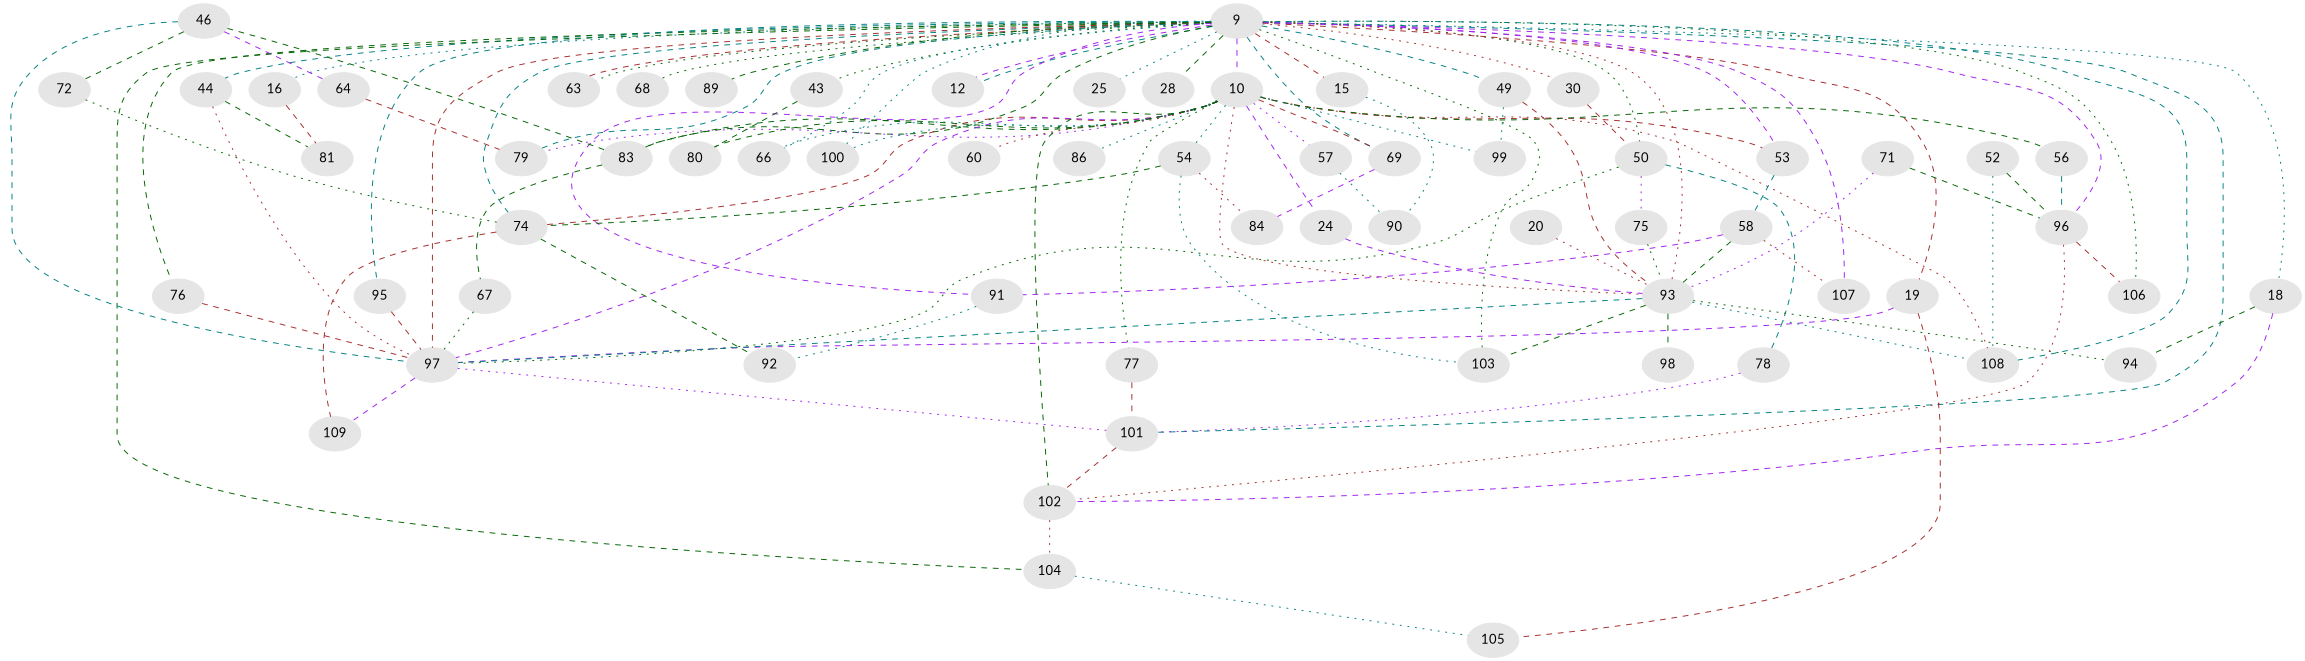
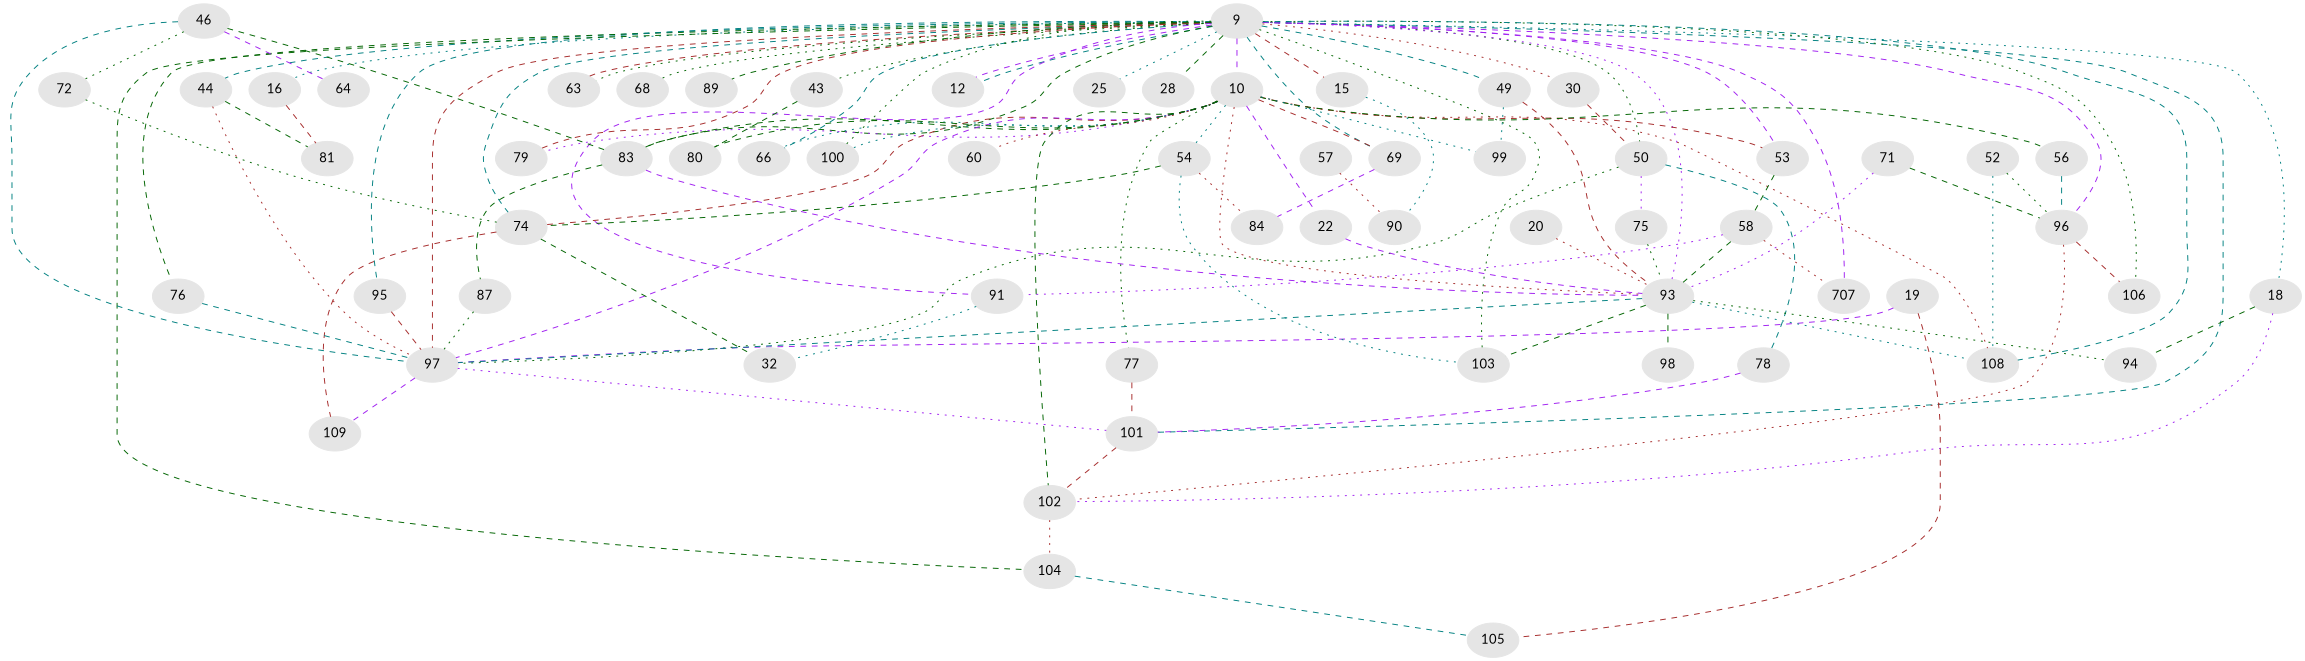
  graph {
    fontname=Lato
    node [color=gray90 fontname=Lato style=filled]
    edge [color=darkgreen fontname=Lato style=dashed]
    9 [super="+4+6"]
    10 [super="+5"]
    12
    15
    16
    18
    19 [super="+11"]
    25
    28
    30
    43
    44
    49 [super="+29"]
    50 [super="+47"]
    53 [super="+32"]
    63
    66
    68
    69 [super="+59"]
    74 [super="+61"]
    76
    79 [super="+41+62"]
    83 [super="+37"]
    89
    91 [super="+73"]
    93 [super="+26+88+51"]
    95
    96 [super="+35"]
    97 [super="+7+65"]
    100
    101 [super="+48"]
    103 [super="+38"]
    104
    106 [super="+85"]
-   107
+   107 [label=707]
    108 [super="+70+67+13"]
-   22 [label=24]
+   22
    54 [super="+24"]
    56 [super="+36"]
    57
    60
    77
    80
-   86
    99
    102 [super="+31+82"]
    90
    81
    94
    105
    75
    78
    58
    84
-   92
+   92 [label=32]
    109
-   87 [label=67]
+   87
    98
    20
    46
    64
    72
    52
    71
    9 -- 10 [color=purple weight=8]
    9 -- 12 [color=purple]
    9 -- 12 [color=teal]
    9 -- 15 [color=brown weight=2]
    9 -- 16 [color=teal style=dotted weight=2]
    9 -- 18 [color=teal style=dotted weight=2]
-   9 -- 19 [color=brown weight=2]
    9 -- 25 [color=teal style=dotted weight=2]
    9 -- 28
    9 -- 30 [color=brown style=dotted weight=2]
    9 -- 43 [style=dotted]
    9 -- 44 [color=teal]
    9 -- 49 [color=teal weight=2]
    9 -- 50 [style=dotted]
    9 -- 53 [color=purple weight=3]
    9 -- 63 [color=brown]
    9 -- 63 [style=dotted]
-   9 -- 66 [color=teal style=dotted]
+   9 -- 66 [color=teal]
    9 -- 68 [style=dotted weight=2]
    9 -- 69 [color=teal weight=2]
    9 -- 74 [color=teal weight=2]
    9 -- 76
-   9 -- 79 [color=teal weight=2]
+   9 -- 79 [color=brown weight=2]
    9 -- 83
    9 -- 89
    9 -- 91 [color=purple weight=2]
-   9 -- 93 [color=brown style=dotted weight=14]
+   9 -- 93 [color=purple style=dotted weight=14]
    9 -- 95 [color=teal]
    9 -- 96 [color=purple weight=2]
    9 -- 97 [color=brown weight=10]
-   9 -- 100 [color=teal style=dotted]
+   9 -- 100 [style=dotted]
    9 -- 101 [color=teal]
    9 -- 103 [style=dotted]
    9 -- 104
    9 -- 106 [style=dotted weight=3]
    9 -- 107 [color=purple]
    9 -- 108 [color=teal weight=3]
    10 -- 53 [color=brown]
    10 -- 66 [color=teal style=dotted]
    10 -- 69 [color=brown weight=2]
    10 -- 74 [color=brown weight=2]
    10 -- 79 [color=purple style=dotted]
    10 -- 83
    10 -- 93 [color=brown style=dotted weight=6]
    10 -- 97 [color=purple weight=4]
    10 -- 100 [color=teal style=dotted]
    10 -- 108 [color=brown style=dotted]
    10 -- 22 [color=purple]
    10 -- 54 [color=teal style=dotted weight=3]
    10 -- 56 [weight=2]
-   10 -- 57 [color=purple style=dotted weight=2]
    10 -- 60 [color=brown style=dotted weight=2]
    10 -- 77 [style=dotted]
    10 -- 80
-   10 -- 86 [color=teal style=dotted weight=2]
    10 -- 99 [color=teal style=dotted]
    10 -- 102 [weight=4]
    15 -- 90 [color=teal style=dotted]
    16 -- 81 [color=brown]
-   18 -- 102 [color=purple]
+   18 -- 102 [color=purple style=dotted]
    18 -- 94
    19 -- 97 [color=purple]
    19 -- 105 [color=brown]
    30 -- 50 [color=brown]
    43 -- 80
    44 -- 97 [color=brown style=dotted]
    44 -- 81
    49 -- 93 [color=brown]
    49 -- 99 [color=teal style=dotted]
    50 -- 97 [style=dotted]
    50 -- 75 [color=purple style=dotted]
    50 -- 78 [color=teal]
-   53 -- 58 [color=teal]
+   53 -- 58
    69 -- 84 [color=purple]
    74 -- 92
    74 -- 109 [color=brown]
-   76 -- 97 [color=brown]
+   76 -- 97 [color=teal]
+   83 -- 93 [color=purple]
    83 -- 87
    91 -- 92 [color=teal style=dotted]
    93 -- 97 [color=teal weight=5]
    93 -- 103
    93 -- 108 [color=teal style=dotted]
    93 -- 94 [style=dotted]
    93 -- 98 [weight=2]
    95 -- 97 [color=brown]
    96 -- 106 [color=brown]
    96 -- 102 [color=brown style=dotted]
    97 -- 101 [color=purple style=dotted]
    97 -- 109 [color=purple]
    101 -- 102 [color=brown]
-   104 -- 105 [color=teal style=dotted]
+   104 -- 105 [color=teal]
    22 -- 93 [color=purple]
    54 -- 74
    54 -- 103 [color=teal style=dotted]
    54 -- 84 [color=brown style=dotted]
    56 -- 96 [color=teal]
-   57 -- 90 [color=teal style=dotted]
+   57 -- 90 [color=brown style=dotted]
    77 -- 101 [color=brown]
    102 -- 104 [color=brown style=dotted]
    75 -- 93 [style=dotted]
-   78 -- 101 [color=purple style=dotted]
-   58 -- 91 [color=purple]
+   78 -- 101 [color=purple]
+   58 -- 91 [color=purple style=dotted]
    58 -- 93
    58 -- 107 [color=brown style=dotted]
    87 -- 97 [style=dotted]
    20 -- 93 [color=brown style=dotted weight=2]
    46 -- 83
    46 -- 97 [color=teal]
    46 -- 64 [color=purple]
-   46 -- 72
-   64 -- 79 [color=brown]
+   46 -- 72 [style=dotted]
    72 -- 74 [style=dotted]
-   52 -- 96
+   52 -- 96 [style=dotted]
    52 -- 108 [color=teal style=dotted]
    71 -- 93 [color=purple style=dotted]
    71 -- 96
  }
